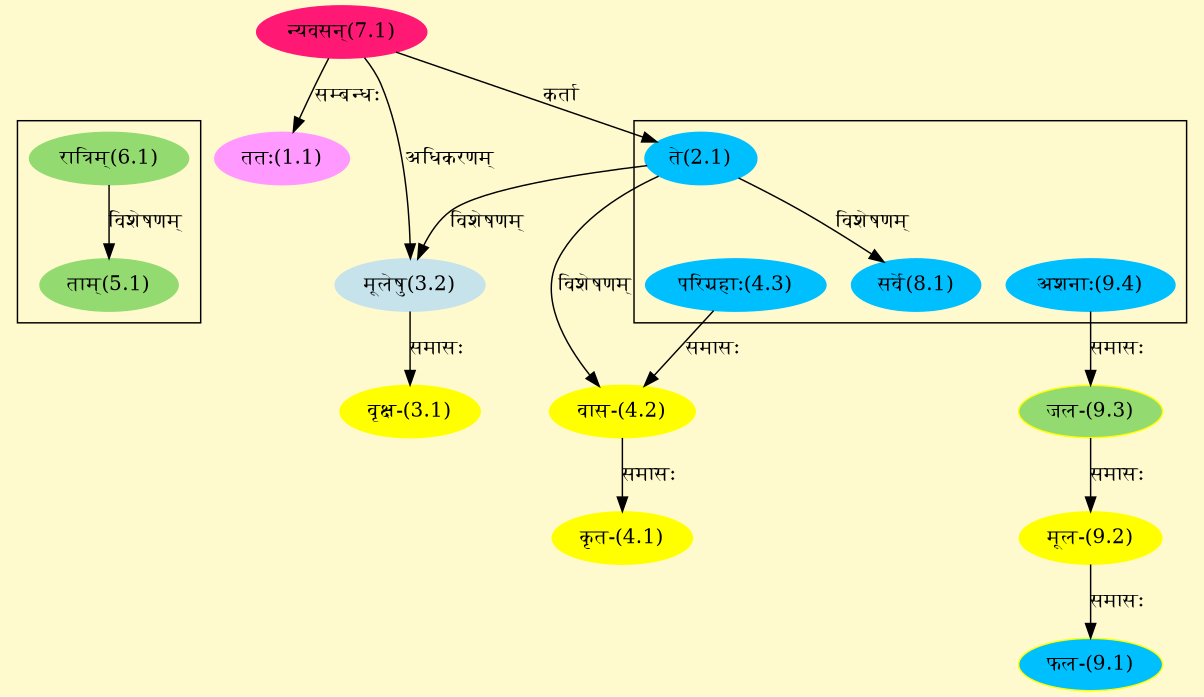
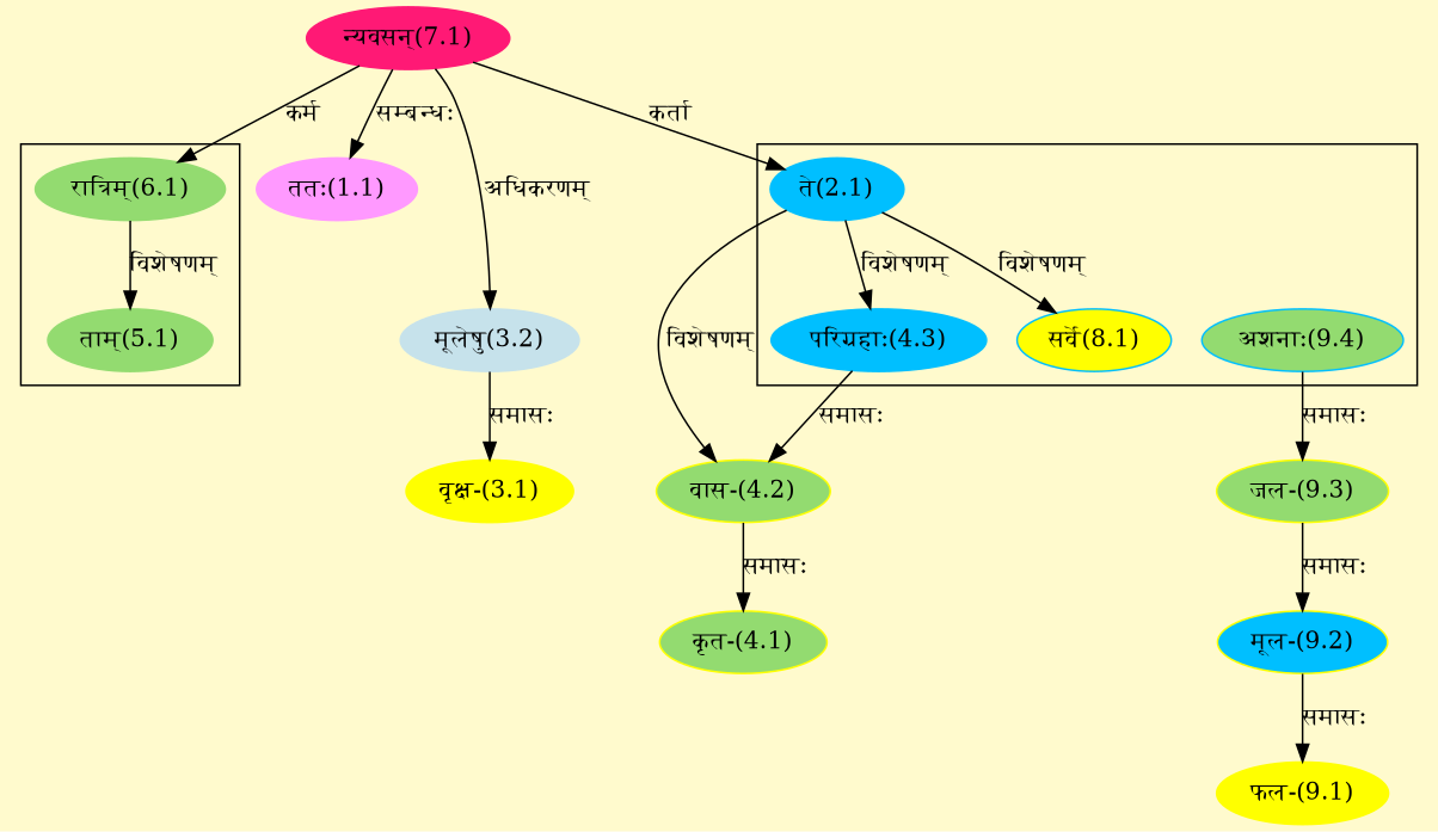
  digraph {
    bgcolor=lemonchiffon1
    compound=true
    rankdir=BT
    node [color="#FFFF00" style=filled]
    edge [dir=back]
    n1 [color="#00BFFF" label="परिग्रहाः(4.3)"]
    n2 [color="#00BFFF" label="ते(2.1)"]
-   n3 [color="#00BFFF" label="सर्वे(8.1)"]
-   n4 [color="#00BFFF" label="अशनाः(9.4)"]
+   n3 [color="#00BFFF" label="सर्वे(8.1)" fillcolor="#FFFF00"]
+   n4 [color="#00BFFF" label="अशनाः(9.4)" fillcolor="#93DB70"]
    n5 [color="#93DB70" label="ताम्(5.1)"]
    n6 [color="#93DB70" label="रात्रिम्(6.1)"]
    n7 [color="#FF1975" label="न्यवसन्(7.1)"]
    n8 [color="#FF99FF" label="ततः(1.1)"]
    n9 [label="वृक्ष-(3.1)"]
    n10 [color="#C6E2EB" label="मूलेषु(3.2)"]
-   n11 [label="कृत-(4.1)"]
-   n12 [label="वास-(4.2)"]
-   n13 [label="फल-(9.1)" fillcolor="#00BFFF"]
-   n14 [label="मूल-(9.2)"]
+   n11 [label="कृत-(4.1)" fillcolor="#93DB70"]
+   n12 [label="वास-(4.2)" fillcolor="#93DB70"]
+   n13 [label="फल-(9.1)"]
+   n14 [label="मूल-(9.2)" fillcolor="#00BFFF"]
    n15 [fillcolor="#93DB70" label="जल-(9.3)"]
    subgraph cluster_1 {
      n1
      n2
      n3
      n4
    }
    subgraph cluster_2 {
      n5
      n6
    }
-   n10 -> n2 [label="विशेषणम्"]
+   n1 -> n2 [label="विशेषणम्"]
    n2 -> n7 [label="कर्ता"]
    n3 -> n2 [label="विशेषणम्"]
    n5 -> n6 [label="विशेषणम्"]
+   n6 -> n7 [label="कर्म"]
    n8 -> n7 [label="सम्बन्धः"]
    n9 -> n10 [label="समासः"]
    n10 -> n7 [label="अधिकरणम्"]
    n11 -> n12 [label="समासः"]
    n12 -> n1 [label="समासः"]
    n12 -> n2 [label="विशेषणम्"]
    n13 -> n14 [label="समासः"]
    n14 -> n15 [label="समासः"]
    n15 -> n4 [label="समासः"]
  }
